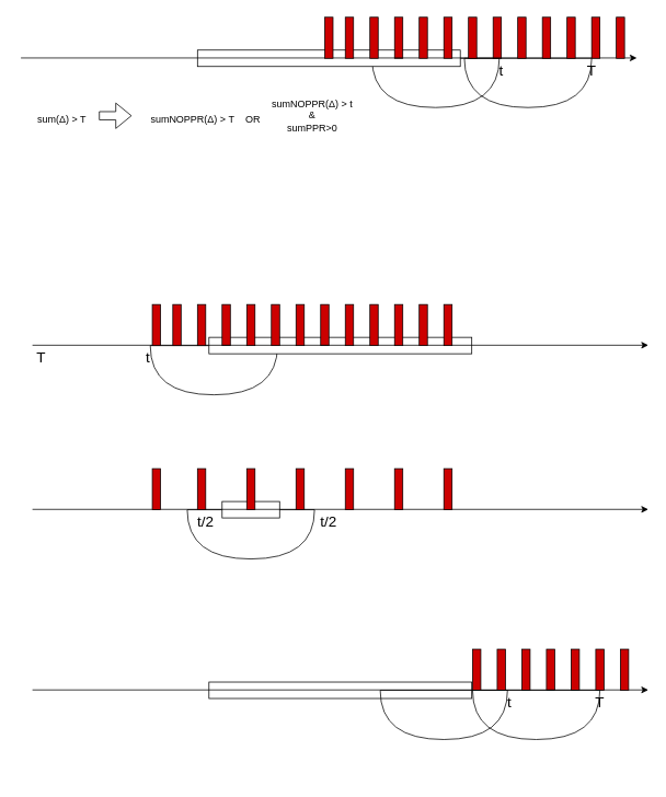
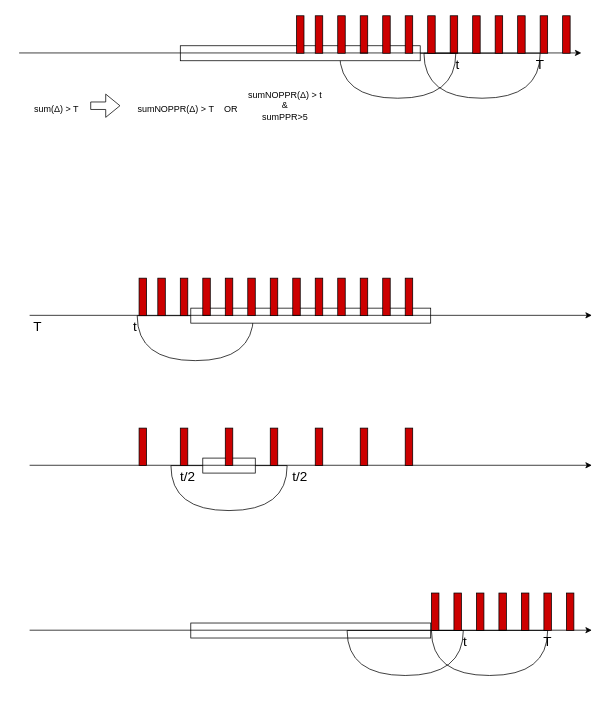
  <mxCell id="0" />
  <mxCell id="1" parent="0" />
  <mxCell id="2" value="" style="shape=or;whiteSpace=wrap;html=1;rotation=90;fillColor=none;" vertex="1" parent="1"><mxGeometry x="612.5" y="22.5" width="60" height="155" as="geometry" /></mxCell>
  <mxCell id="3" value="" style="shape=or;whiteSpace=wrap;html=1;rotation=90;fillColor=none;" vertex="1" parent="1"><mxGeometry x="500" y="22.5" width="60" height="155" as="geometry" /></mxCell>
  <mxCell id="4" value="" style="rounded=0;whiteSpace=wrap;html=1;" vertex="1" parent="1"><mxGeometry x="240" y="60" width="320" height="20" as="geometry" /></mxCell>
  <mxCell id="5" value="" style="rounded=0;whiteSpace=wrap;html=1;fillColor=#CC0000;" vertex="1" parent="1"><mxGeometry x="600" y="20" width="10" height="50" as="geometry" /></mxCell>
  <mxCell id="6" value="" style="rounded=0;whiteSpace=wrap;html=1;fillColor=#CC0000;" vertex="1" parent="1"><mxGeometry x="480" y="20" width="10" height="50" as="geometry" /></mxCell>
  <mxCell id="7" value="" style="endArrow=classic;html=1;rounded=0;" edge="1" parent="1"><mxGeometry width="50" height="50" relative="1" as="geometry"><mxPoint x="25" y="69.58" as="sourcePoint" /><mxPoint x="775" y="69.58" as="targetPoint" /></mxGeometry></mxCell>
  <mxCell id="8" value="" style="rounded=0;whiteSpace=wrap;html=1;fillColor=#CC0000;" vertex="1" parent="1"><mxGeometry x="395" y="20" width="10" height="50" as="geometry" /></mxCell>
  <mxCell id="9" value="" style="rounded=0;whiteSpace=wrap;html=1;fillColor=#CC0000;" vertex="1" parent="1"><mxGeometry x="420" y="20" width="10" height="50" as="geometry" /></mxCell>
  <mxCell id="10" value="" style="rounded=0;whiteSpace=wrap;html=1;fillColor=#CC0000;" vertex="1" parent="1"><mxGeometry x="450" y="20" width="10" height="50" as="geometry" /></mxCell>
  <mxCell id="11" value="" style="rounded=0;whiteSpace=wrap;html=1;fillColor=#CC0000;" vertex="1" parent="1"><mxGeometry x="510" y="20" width="10" height="50" as="geometry" /></mxCell>
  <mxCell id="12" value="" style="rounded=0;whiteSpace=wrap;html=1;fillColor=#CC0000;" vertex="1" parent="1"><mxGeometry x="540" y="20" width="10" height="50" as="geometry" /></mxCell>
  <mxCell id="13" value="" style="rounded=0;whiteSpace=wrap;html=1;fillColor=#CC0000;" vertex="1" parent="1"><mxGeometry x="570" y="20" width="10" height="50" as="geometry" /></mxCell>
  <mxCell id="14" value="" style="rounded=0;whiteSpace=wrap;html=1;fillColor=#CC0000;" vertex="1" parent="1"><mxGeometry x="630" y="20" width="10" height="50" as="geometry" /></mxCell>
  <mxCell id="15" value="" style="rounded=0;whiteSpace=wrap;html=1;fillColor=#CC0000;" vertex="1" parent="1"><mxGeometry x="660" y="20" width="10" height="50" as="geometry" /></mxCell>
  <mxCell id="16" value="" style="rounded=0;whiteSpace=wrap;html=1;fillColor=#CC0000;" vertex="1" parent="1"><mxGeometry x="690" y="20" width="10" height="50" as="geometry" /></mxCell>
  <mxCell id="17" value="" style="rounded=0;whiteSpace=wrap;html=1;fillColor=#CC0000;" vertex="1" parent="1"><mxGeometry x="720" y="20" width="10" height="50" as="geometry" /></mxCell>
  <mxCell id="18" value="" style="rounded=0;whiteSpace=wrap;html=1;fillColor=#CC0000;" vertex="1" parent="1"><mxGeometry x="750" y="20" width="10" height="50" as="geometry" /></mxCell>
  <mxCell id="19" value="&lt;font style=&quot;font-size: 18px;&quot;&gt;t&lt;/font&gt;" style="text;html=1;strokeColor=none;fillColor=none;align=center;verticalAlign=middle;whiteSpace=wrap;rounded=0;" vertex="1" parent="1"><mxGeometry x="580" y="70" width="60" height="30" as="geometry" /></mxCell>
  <mxCell id="20" value="&lt;font style=&quot;font-size: 18px;&quot;&gt;T&lt;/font&gt;" style="text;html=1;strokeColor=none;fillColor=none;align=center;verticalAlign=middle;whiteSpace=wrap;rounded=0;" vertex="1" parent="1"><mxGeometry x="690" y="70" width="60" height="30" as="geometry" /></mxCell>
  <mxCell id="21" value="sum(Δ) &amp;gt; T" style="text;html=1;strokeColor=none;fillColor=none;align=center;verticalAlign=middle;whiteSpace=wrap;rounded=0;" vertex="1" parent="1"><mxGeometry x="30" y="130" width="90" height="30" as="geometry" /></mxCell>
  <mxCell id="22" value="" style="shape=flexArrow;endArrow=classic;html=1;rounded=0;" edge="1" parent="1"><mxGeometry width="50" height="50" relative="1" as="geometry"><mxPoint x="120" y="140" as="sourcePoint" /><mxPoint x="160" y="140" as="targetPoint" /></mxGeometry></mxCell>
- <mxCell id="23" value="sumNOPPR(Δ) &amp;gt; t&lt;br&gt;&amp;amp;&lt;br&gt;sumPPR&amp;gt;0" style="text;html=1;strokeColor=none;fillColor=none;align=center;verticalAlign=middle;whiteSpace=wrap;rounded=0;" vertex="1" parent="1"><mxGeometry x="300" y="125" width="160" height="30" as="geometry" /></mxCell>
+ <mxCell id="23" value="sumNOPPR(Δ) &amp;gt; t&lt;br&gt;&amp;amp;&lt;br&gt;sumPPR&amp;gt;5" style="text;html=1;strokeColor=none;fillColor=none;align=center;verticalAlign=middle;whiteSpace=wrap;rounded=0;" vertex="1" parent="1"><mxGeometry x="300" y="125" width="160" height="30" as="geometry" /></mxCell>
  <mxCell id="24" value="sumNOPPR(Δ) &amp;gt; T&amp;nbsp;&amp;nbsp;&amp;nbsp; OR" style="text;html=1;strokeColor=none;fillColor=none;align=center;verticalAlign=middle;whiteSpace=wrap;rounded=0;" vertex="1" parent="1"><mxGeometry x="170" y="130" width="160" height="30" as="geometry" /></mxCell>
  <mxCell id="25" value="" style="shape=or;whiteSpace=wrap;html=1;rotation=90;fillColor=none;" vertex="1" parent="1"><mxGeometry x="230" y="372.5" width="60" height="155" as="geometry" /></mxCell>
  <mxCell id="26" value="" style="rounded=0;whiteSpace=wrap;html=1;" vertex="1" parent="1"><mxGeometry x="254" y="410" width="320" height="20" as="geometry" /></mxCell>
  <mxCell id="27" value="" style="rounded=0;whiteSpace=wrap;html=1;fillColor=#CC0000;" vertex="1" parent="1"><mxGeometry x="390" y="370" width="10" height="50" as="geometry" /></mxCell>
  <mxCell id="28" value="" style="rounded=0;whiteSpace=wrap;html=1;fillColor=#CC0000;" vertex="1" parent="1"><mxGeometry x="270" y="370" width="10" height="50" as="geometry" /></mxCell>
  <mxCell id="29" value="" style="endArrow=classic;html=1;rounded=0;" edge="1" parent="1"><mxGeometry width="50" height="50" relative="1" as="geometry"><mxPoint x="39" y="419.58" as="sourcePoint" /><mxPoint x="789" y="419.58" as="targetPoint" /></mxGeometry></mxCell>
  <mxCell id="30" value="" style="rounded=0;whiteSpace=wrap;html=1;fillColor=#CC0000;" vertex="1" parent="1"><mxGeometry x="185" y="370" width="10" height="50" as="geometry" /></mxCell>
  <mxCell id="31" value="" style="rounded=0;whiteSpace=wrap;html=1;fillColor=#CC0000;" vertex="1" parent="1"><mxGeometry x="210" y="370" width="10" height="50" as="geometry" /></mxCell>
  <mxCell id="32" value="" style="rounded=0;whiteSpace=wrap;html=1;fillColor=#CC0000;" vertex="1" parent="1"><mxGeometry x="240" y="370" width="10" height="50" as="geometry" /></mxCell>
  <mxCell id="33" value="" style="rounded=0;whiteSpace=wrap;html=1;fillColor=#CC0000;" vertex="1" parent="1"><mxGeometry x="300" y="370" width="10" height="50" as="geometry" /></mxCell>
  <mxCell id="34" value="" style="rounded=0;whiteSpace=wrap;html=1;fillColor=#CC0000;" vertex="1" parent="1"><mxGeometry x="330" y="370" width="10" height="50" as="geometry" /></mxCell>
  <mxCell id="35" value="" style="rounded=0;whiteSpace=wrap;html=1;fillColor=#CC0000;" vertex="1" parent="1"><mxGeometry x="360" y="370" width="10" height="50" as="geometry" /></mxCell>
  <mxCell id="36" value="" style="rounded=0;whiteSpace=wrap;html=1;fillColor=#CC0000;" vertex="1" parent="1"><mxGeometry x="420" y="370" width="10" height="50" as="geometry" /></mxCell>
  <mxCell id="37" value="" style="rounded=0;whiteSpace=wrap;html=1;fillColor=#CC0000;" vertex="1" parent="1"><mxGeometry x="450" y="370" width="10" height="50" as="geometry" /></mxCell>
  <mxCell id="38" value="" style="rounded=0;whiteSpace=wrap;html=1;fillColor=#CC0000;" vertex="1" parent="1"><mxGeometry x="480" y="370" width="10" height="50" as="geometry" /></mxCell>
  <mxCell id="39" value="" style="rounded=0;whiteSpace=wrap;html=1;fillColor=#CC0000;" vertex="1" parent="1"><mxGeometry x="510" y="370" width="10" height="50" as="geometry" /></mxCell>
  <mxCell id="40" value="" style="rounded=0;whiteSpace=wrap;html=1;fillColor=#CC0000;" vertex="1" parent="1"><mxGeometry x="540" y="370" width="10" height="50" as="geometry" /></mxCell>
  <mxCell id="41" value="&lt;font style=&quot;font-size: 18px;&quot;&gt;t&lt;/font&gt;" style="text;html=1;strokeColor=none;fillColor=none;align=center;verticalAlign=middle;whiteSpace=wrap;rounded=0;" vertex="1" parent="1"><mxGeometry x="150" y="420" width="60" height="30" as="geometry" /></mxCell>
  <mxCell id="42" value="&lt;font style=&quot;font-size: 18px;&quot;&gt;T&lt;/font&gt;" style="text;html=1;strokeColor=none;fillColor=none;align=center;verticalAlign=middle;whiteSpace=wrap;rounded=0;" vertex="1" parent="1"><mxGeometry x="20" y="420" width="60" height="30" as="geometry" /></mxCell>
  <mxCell id="43" value="" style="shape=or;whiteSpace=wrap;html=1;rotation=90;fillColor=none;" vertex="1" parent="1"><mxGeometry x="275" y="572.5" width="60" height="155" as="geometry" /></mxCell>
  <mxCell id="44" value="" style="rounded=0;whiteSpace=wrap;html=1;" vertex="1" parent="1"><mxGeometry x="270" y="610" width="70" height="20" as="geometry" /></mxCell>
  <mxCell id="45" value="" style="endArrow=classic;html=1;rounded=0;" edge="1" parent="1"><mxGeometry width="50" height="50" relative="1" as="geometry"><mxPoint x="39" y="619.58" as="sourcePoint" /><mxPoint x="789" y="619.58" as="targetPoint" /></mxGeometry></mxCell>
  <mxCell id="46" value="" style="rounded=0;whiteSpace=wrap;html=1;fillColor=#CC0000;" vertex="1" parent="1"><mxGeometry x="185" y="570" width="10" height="50" as="geometry" /></mxCell>
  <mxCell id="47" value="" style="rounded=0;whiteSpace=wrap;html=1;fillColor=#CC0000;" vertex="1" parent="1"><mxGeometry x="240" y="570" width="10" height="50" as="geometry" /></mxCell>
  <mxCell id="48" value="" style="rounded=0;whiteSpace=wrap;html=1;fillColor=#CC0000;" vertex="1" parent="1"><mxGeometry x="300" y="570" width="10" height="50" as="geometry" /></mxCell>
  <mxCell id="49" value="" style="rounded=0;whiteSpace=wrap;html=1;fillColor=#CC0000;" vertex="1" parent="1"><mxGeometry x="360" y="570" width="10" height="50" as="geometry" /></mxCell>
  <mxCell id="50" value="" style="rounded=0;whiteSpace=wrap;html=1;fillColor=#CC0000;" vertex="1" parent="1"><mxGeometry x="420" y="570" width="10" height="50" as="geometry" /></mxCell>
  <mxCell id="51" value="" style="rounded=0;whiteSpace=wrap;html=1;fillColor=#CC0000;" vertex="1" parent="1"><mxGeometry x="480" y="570" width="10" height="50" as="geometry" /></mxCell>
  <mxCell id="52" value="" style="rounded=0;whiteSpace=wrap;html=1;fillColor=#CC0000;" vertex="1" parent="1"><mxGeometry x="540" y="570" width="10" height="50" as="geometry" /></mxCell>
  <mxCell id="53" value="&lt;font style=&quot;font-size: 18px;&quot;&gt;t/2&lt;/font&gt;" style="text;html=1;strokeColor=none;fillColor=none;align=center;verticalAlign=middle;whiteSpace=wrap;rounded=0;" vertex="1" parent="1"><mxGeometry x="370" y="620" width="60" height="30" as="geometry" /></mxCell>
  <mxCell id="54" value="&lt;font style=&quot;font-size: 18px;&quot;&gt;t/2&lt;/font&gt;" style="text;html=1;strokeColor=none;fillColor=none;align=center;verticalAlign=middle;whiteSpace=wrap;rounded=0;" vertex="1" parent="1"><mxGeometry x="220" y="620" width="60" height="30" as="geometry" /></mxCell>
  <mxCell id="55" value="" style="rounded=0;whiteSpace=wrap;html=1;" vertex="1" parent="1"><mxGeometry x="254" y="830" width="320" height="20" as="geometry" /></mxCell>
  <mxCell id="56" value="" style="rounded=0;whiteSpace=wrap;html=1;fillColor=#CC0000;" vertex="1" parent="1"><mxGeometry x="665" y="790" width="10" height="50" as="geometry" /></mxCell>
  <mxCell id="57" value="" style="endArrow=classic;html=1;rounded=0;" edge="1" parent="1"><mxGeometry width="50" height="50" relative="1" as="geometry"><mxPoint x="39" y="839.58" as="sourcePoint" /><mxPoint x="789" y="839.58" as="targetPoint" /></mxGeometry></mxCell>
  <mxCell id="58" value="" style="rounded=0;whiteSpace=wrap;html=1;fillColor=#CC0000;" vertex="1" parent="1"><mxGeometry x="575" y="790" width="10" height="50" as="geometry" /></mxCell>
  <mxCell id="59" value="" style="rounded=0;whiteSpace=wrap;html=1;fillColor=#CC0000;" vertex="1" parent="1"><mxGeometry x="605" y="790" width="10" height="50" as="geometry" /></mxCell>
  <mxCell id="60" value="" style="rounded=0;whiteSpace=wrap;html=1;fillColor=#CC0000;" vertex="1" parent="1"><mxGeometry x="635" y="790" width="10" height="50" as="geometry" /></mxCell>
  <mxCell id="61" value="" style="rounded=0;whiteSpace=wrap;html=1;fillColor=#CC0000;" vertex="1" parent="1"><mxGeometry x="695" y="790" width="10" height="50" as="geometry" /></mxCell>
  <mxCell id="62" value="" style="rounded=0;whiteSpace=wrap;html=1;fillColor=#CC0000;" vertex="1" parent="1"><mxGeometry x="725" y="790" width="10" height="50" as="geometry" /></mxCell>
  <mxCell id="63" value="" style="rounded=0;whiteSpace=wrap;html=1;fillColor=#CC0000;" vertex="1" parent="1"><mxGeometry x="755" y="790" width="10" height="50" as="geometry" /></mxCell>
  <mxCell id="64" value="" style="shape=or;whiteSpace=wrap;html=1;rotation=90;fillColor=none;" vertex="1" parent="1"><mxGeometry x="622.5" y="792.5" width="60" height="155" as="geometry" /></mxCell>
  <mxCell id="65" value="" style="shape=or;whiteSpace=wrap;html=1;rotation=90;fillColor=none;" vertex="1" parent="1"><mxGeometry x="510" y="792.5" width="60" height="155" as="geometry" /></mxCell>
  <mxCell id="66" value="&lt;font style=&quot;font-size: 18px;&quot;&gt;t&lt;/font&gt;" style="text;html=1;strokeColor=none;fillColor=none;align=center;verticalAlign=middle;whiteSpace=wrap;rounded=0;" vertex="1" parent="1"><mxGeometry x="590" y="840" width="60" height="30" as="geometry" /></mxCell>
  <mxCell id="67" value="&lt;font style=&quot;font-size: 18px;&quot;&gt;T&lt;/font&gt;" style="text;html=1;strokeColor=none;fillColor=none;align=center;verticalAlign=middle;whiteSpace=wrap;rounded=0;" vertex="1" parent="1"><mxGeometry x="700" y="840" width="60" height="30" as="geometry" /></mxCell>
